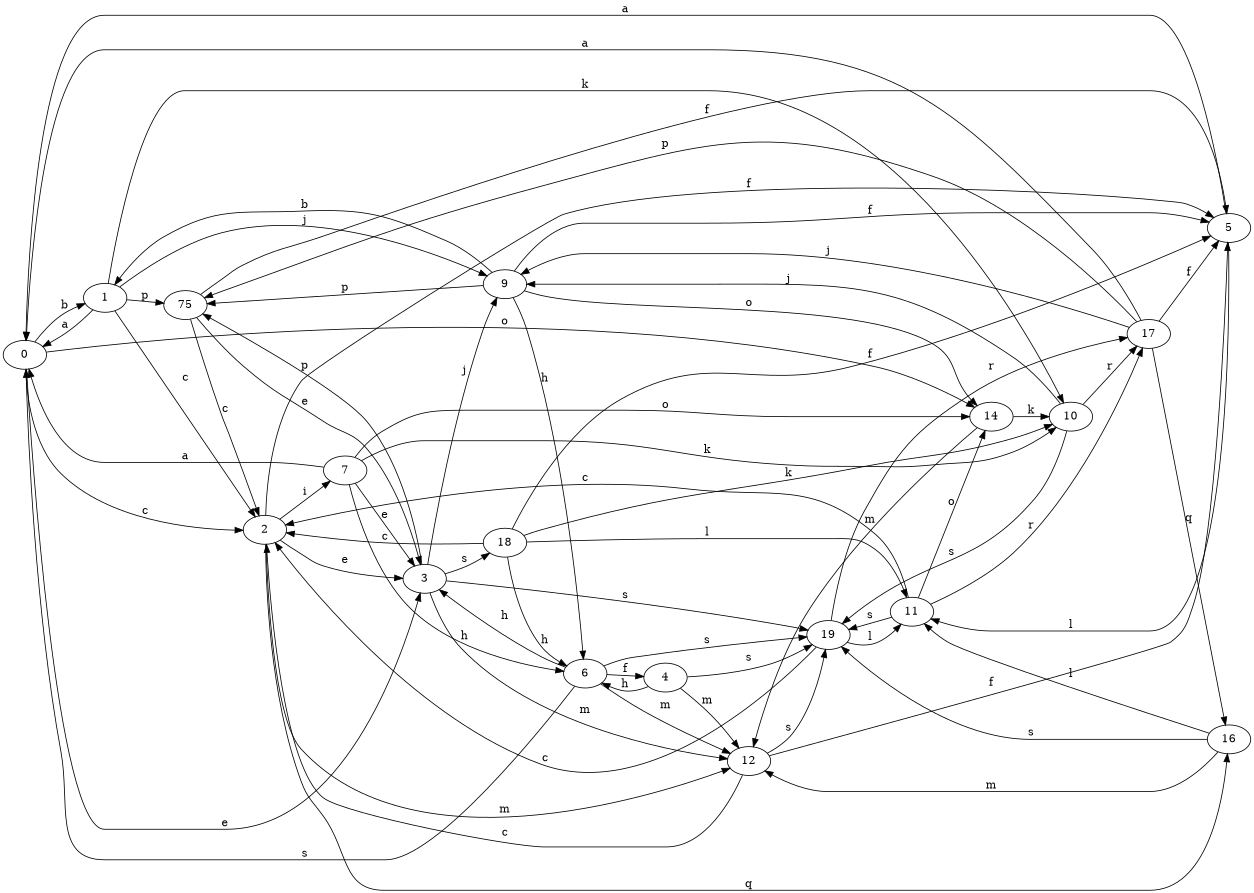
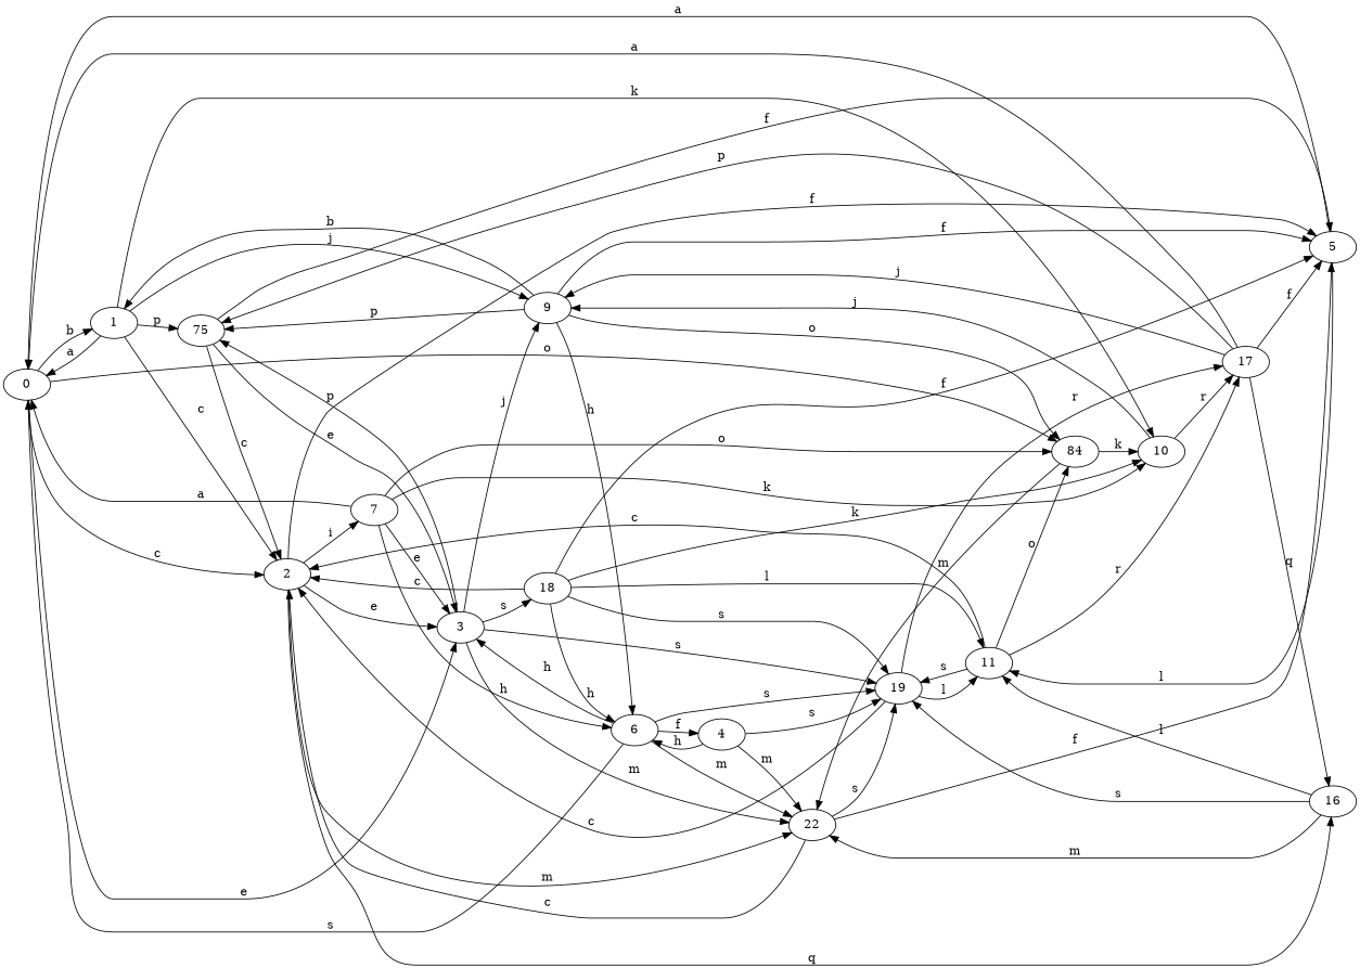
  strict digraph {
    rankdir=LR
    0
    1
    2
    3
-   14
+   14 [label=84]
    9
    10
    n8 [label=75]
    7
-   12
+   12 [label=22]
    16
    5
    18
    19
    6
    17
    11
    4
    0 -> 1 [label=b]
    0 -> 2 [label=c]
    0 -> 3 [label=e]
    0 -> 14 [label=o]
    1 -> 0 [label=a]
    1 -> 2 [label=c]
    1 -> 9 [label=j]
    1 -> 10 [label=k]
    1 -> n8 [label=p]
    2 -> 3 [label=e]
    2 -> 7 [label=i]
    2 -> 12 [label=m]
    2 -> 16 [label=q]
    2 -> 5 [label=f]
    3 -> 9 [label=j]
    3 -> n8 [label=p]
    3 -> 12 [label=m]
    3 -> 18 [label=s]
    3 -> 19 [label=s]
    14 -> 10 [label=k]
    14 -> 12 [label=m]
    9 -> 1 [label=b]
    9 -> 14 [label=o]
    9 -> n8 [label=p]
    9 -> 5 [label=f]
    9 -> 6 [label=h]
    10 -> 9 [label=j]
-   10 -> 19 [label=s]
+   18 -> 19 [label=s]
    10 -> 17 [label=r]
    n8 -> 2 [label=c]
    n8 -> 3 [label=e]
    n8 -> 5 [label=f]
    7 -> 0 [label=a]
    7 -> 3 [label=e]
    7 -> 14 [label=o]
    7 -> 10 [label=k]
    7 -> 6 [label=h]
    12 -> 2 [label=c]
    12 -> 5 [label=f]
    12 -> 19 [label=s]
    16 -> 12 [label=m]
    16 -> 19 [label=s]
    16 -> 11 [label=l]
    5 -> 0 [label=a]
    5 -> 11 [label=l]
    18 -> 2 [label=c]
    18 -> 10 [label=k]
    18 -> 5 [label=f]
    18 -> 6 [label=h]
    18 -> 11 [label=l]
    19 -> 2 [label=c]
    19 -> 17 [label=r]
    19 -> 11 [label=l]
    6 -> 0 [label=s]
    6 -> 3 [label=h]
    6 -> 12 [label=m]
    6 -> 19 [label=s]
    6 -> 4 [label=f]
    17 -> 0 [label=a]
    17 -> 9 [label=j]
    17 -> n8 [label=p]
    17 -> 16 [label=q]
    17 -> 5 [label=f]
    11 -> 2 [label=c]
    11 -> 14 [label=o]
    11 -> 19 [label=s]
    11 -> 17 [label=r]
    4 -> 12 [label=m]
    4 -> 19 [label=s]
    4 -> 6 [label=h]
  }
